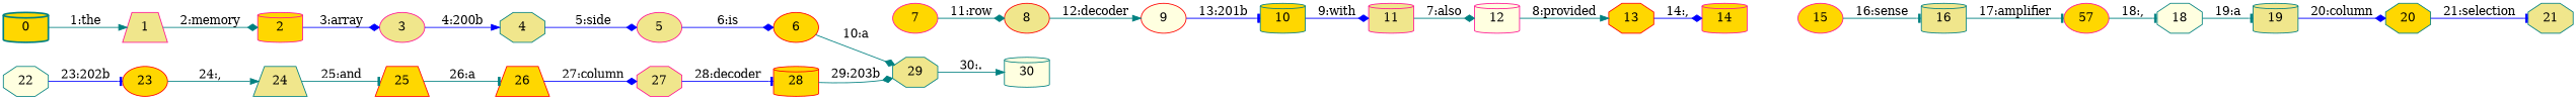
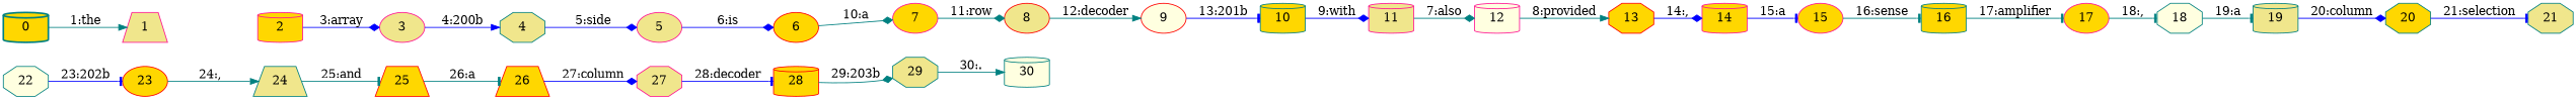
  digraph {
    nodesep=0.25
    rankdir=LR
    ranksep=0.4
    node [color=teal fillcolor=gold fontsize=14 shape=cylinder style="solid,filled"]
    edge [arrowhead=diamond color=teal fontsize=14]
    n1 [label=0 style="bold,filled"]
    n2 [color=deeppink fillcolor=khaki label=1 shape=trapezium]
    n3 [color=deeppink label=2]
    n4 [color=deeppink fillcolor=khaki label=3 shape=ellipse]
    n5 [fillcolor=khaki label=4 shape=octagon]
    n6 [color=deeppink fillcolor=khaki label=5 shape=ellipse]
    n7 [color=red label=6 shape=ellipse]
    n8 [color=deeppink label=7 shape=ellipse]
    n9 [color=red fillcolor=khaki label=8 shape=ellipse]
    n10 [color=red fillcolor=lightyellow label=9 shape=ellipse]
    n11 [label=10]
    n12 [color=deeppink fillcolor=khaki label=11]
    n13 [color=deeppink fillcolor=lightyellow label=12]
    n14 [color=red label=13 shape=octagon]
    n15 [color=deeppink label=14]
    n16 [color=deeppink label=15 shape=ellipse]
-   n17 [fillcolor=khaki label=16]
-   n18 [color=deeppink label=57 shape=ellipse]
+   n17 [label=16]
+   n18 [color=deeppink label=17 shape=ellipse]
    n19 [fillcolor=lightyellow label=18 shape=octagon]
    n20 [fillcolor=khaki label=19]
    n21 [label=20 shape=octagon]
    n22 [fillcolor=khaki label=21 shape=octagon]
    n23 [fillcolor=lightyellow label=22 shape=octagon]
    n24 [color=red label=23 shape=ellipse]
    n25 [fillcolor=khaki label=24 shape=trapezium]
    n26 [color=red label=25 shape=trapezium]
    n27 [color=red label=26 shape=trapezium]
    n28 [color=deeppink fillcolor=khaki label=27 shape=octagon]
    n29 [color=red label=28]
    n30 [fillcolor=khaki label=29 shape=octagon]
    n31 [fillcolor=lightyellow label=30]
    n1 -> n2 [arrowhead=normal label="1:the"]
-   n2 -> n3 [label="2:memory"]
    n3 -> n4 [color=blue label="3:array"]
    n4 -> n5 [arrowhead=normal color=blue label="4:200b"]
    n5 -> n6 [color=blue label="5:side"]
    n6 -> n7 [color=blue label="6:is"]
-   n7 -> n30 [label="10:a"]
+   n7 -> n8 [label="10:a"]
    n8 -> n9 [label="11:row"]
    n9 -> n10 [arrowhead=normal label="12:decoder"]
    n10 -> n11 [arrowhead=tee color=blue label="13:201b"]
    n11 -> n12 [color=blue label="9:with"]
    n12 -> n13 [label="7:also"]
    n13 -> n14 [arrowhead=normal label="8:provided"]
    n14 -> n15 [color=blue label="14:,"]
+   n15 -> n16 [arrowhead=tee color=blue label="15:a"]
    n16 -> n17 [arrowhead=tee label="16:sense"]
    n17 -> n18 [arrowhead=tee label="17:amplifier"]
    n18 -> n19 [arrowhead=tee label="18:,"]
    n19 -> n20 [arrowhead=tee label="19:a"]
    n20 -> n21 [color=blue label="20:column"]
    n21 -> n22 [arrowhead=tee color=blue label="21:selection"]
    n23 -> n24 [arrowhead=tee color=blue label="23:202b"]
    n24 -> n25 [arrowhead=normal label="24:,"]
    n25 -> n26 [arrowhead=tee label="25:and"]
    n26 -> n27 [arrowhead=tee label="26:a"]
    n27 -> n28 [color=blue label="27:column"]
    n28 -> n29 [arrowhead=tee color=blue label="28:decoder"]
    n29 -> n30 [label="29:203b"]
    n30 -> n31 [arrowhead=normal label="30:."]
  }
